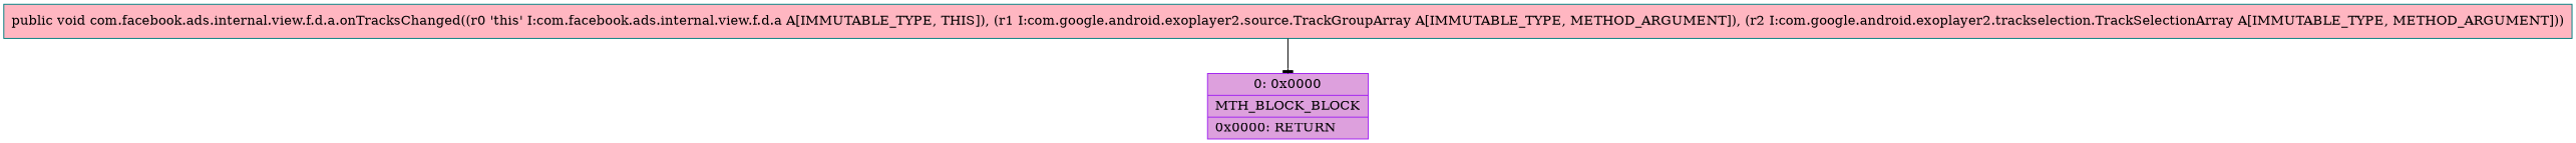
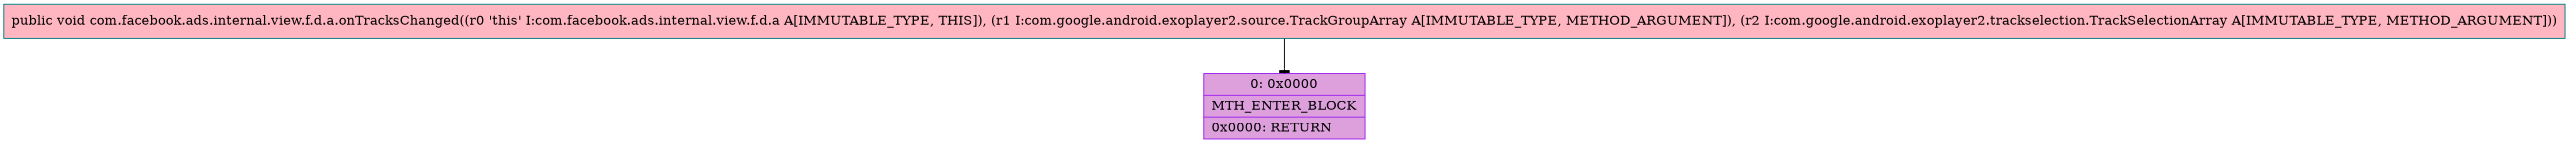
  digraph {
    node [shape=record style=filled]
-   n1 [label="{0\:\ 0x0000|MTH_BLOCK_BLOCK\l|0x0000: RETURN   \l}" fillcolor=plum color=purple]
+   n1 [label="{0\:\ 0x0000|MTH_ENTER_BLOCK\l|0x0000: RETURN   \l}" fillcolor=plum color=purple]
    n2 [label="{public void com.facebook.ads.internal.view.f.d.a.onTracksChanged((r0 'this' I:com.facebook.ads.internal.view.f.d.a A[IMMUTABLE_TYPE, THIS]), (r1 I:com.google.android.exoplayer2.source.TrackGroupArray A[IMMUTABLE_TYPE, METHOD_ARGUMENT]), (r2 I:com.google.android.exoplayer2.trackselection.TrackSelectionArray A[IMMUTABLE_TYPE, METHOD_ARGUMENT])) }" fillcolor=lightpink color=teal]
    n2 -> n1 [arrowhead=tee]
  }
